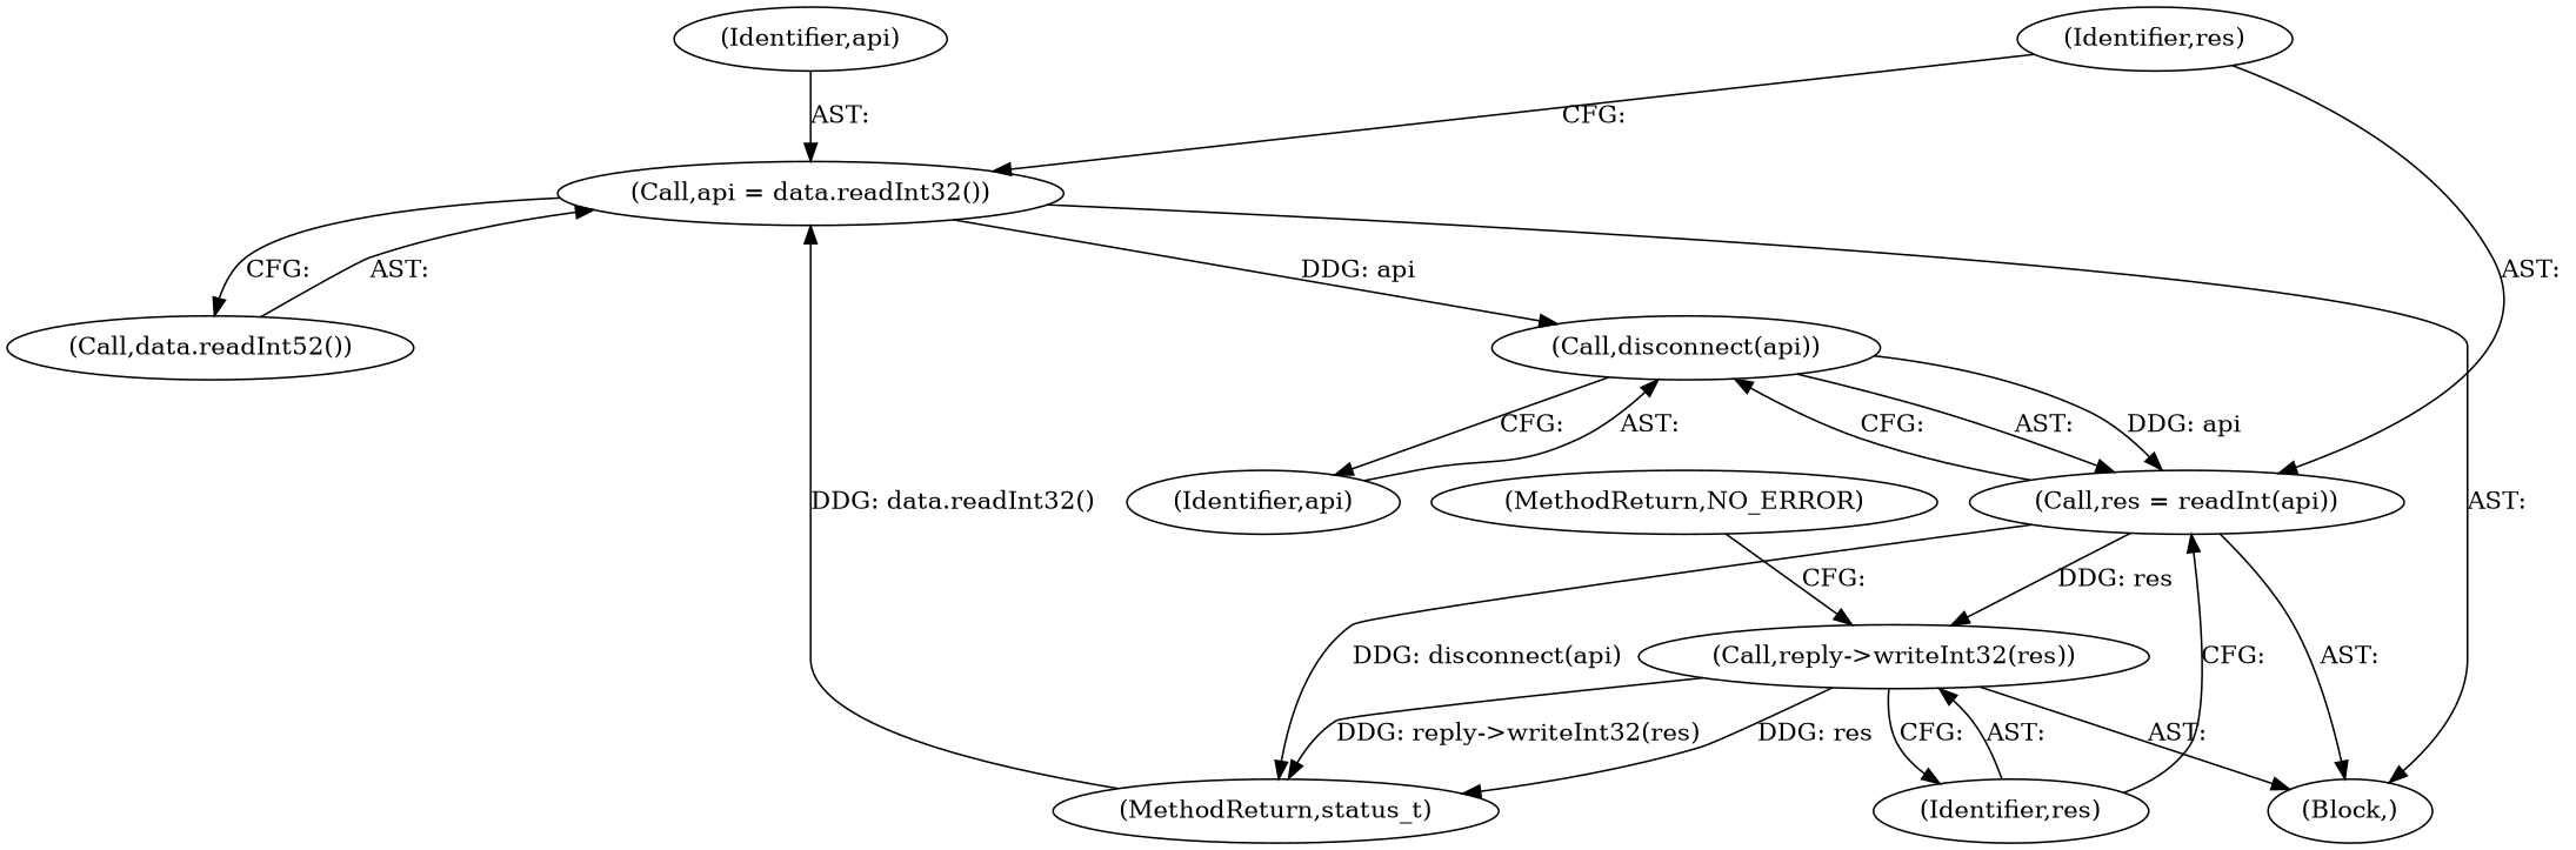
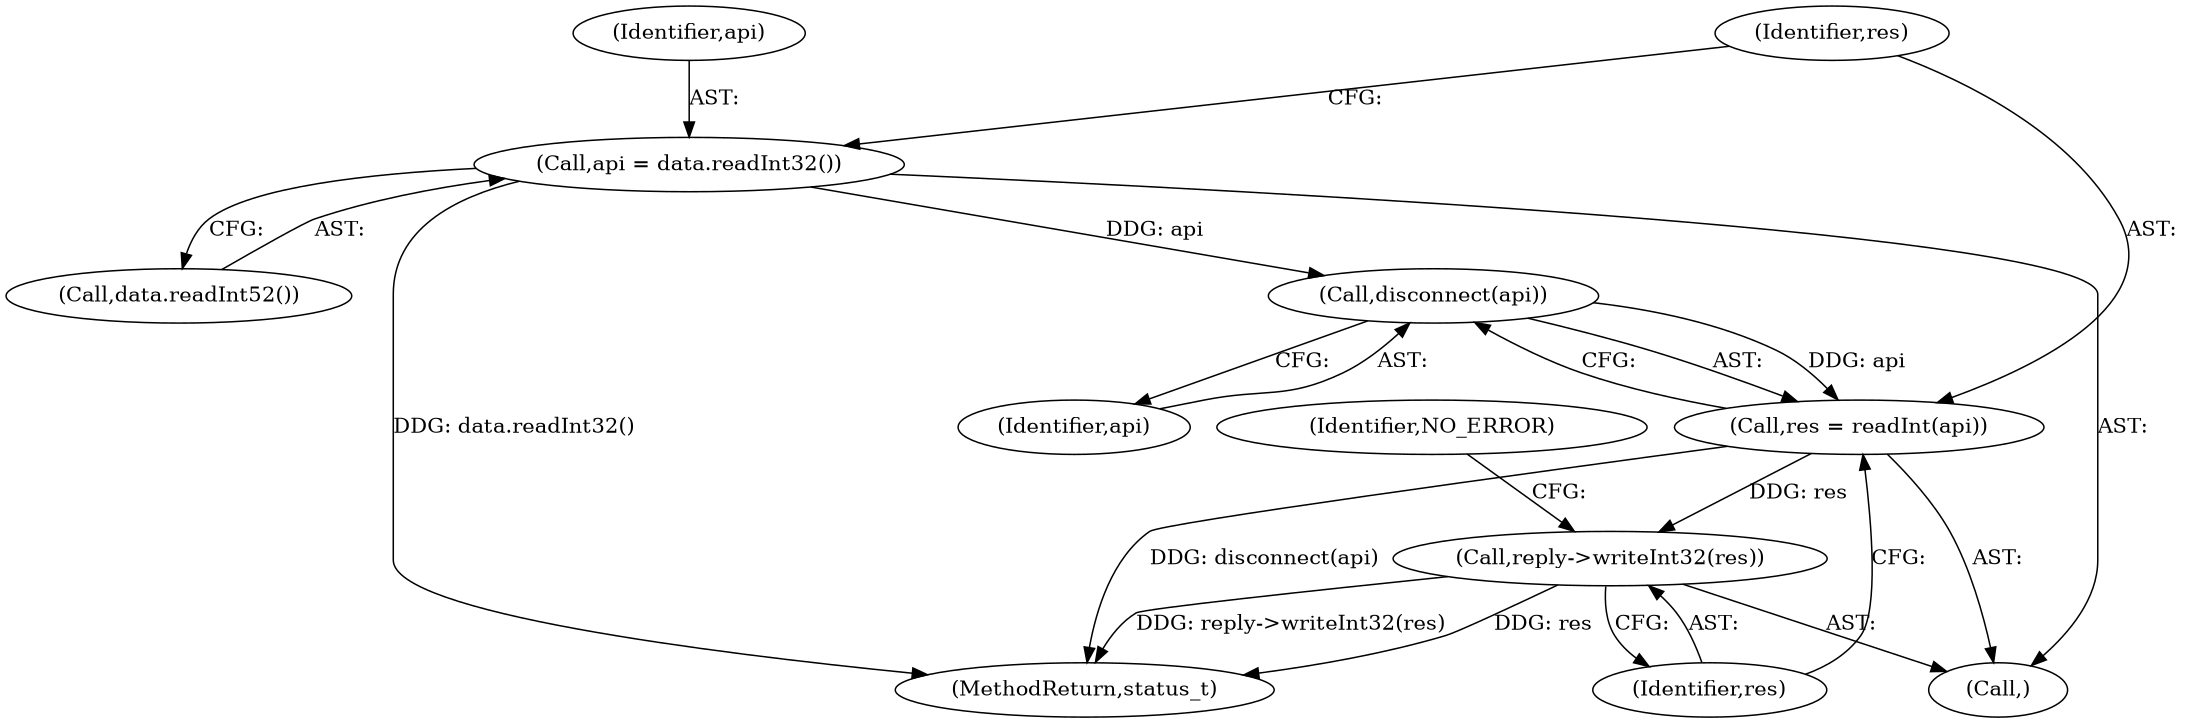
  digraph {
    n1 [label="(Call,api = data.readInt32())"]
    n2 [label="(Call,disconnect(api))"]
    n3 [label="(MethodReturn,status_t)"]
    n4 [label="(Call,data.readInt52())"]
-   n5 [label="(Block,)"]
+   n5 [label="(Call,)"]
    n6 [label="(Call,res = readInt(api))"]
    n7 [label="(Identifier,api)"]
    n8 [label="(Call,reply->writeInt32(res))"]
    n9 [label="(Identifier,res)"]
    n10 [label="(Identifier,res)"]
-   n11 [label="(MethodReturn,NO_ERROR)"]
+   n11 [label="(Identifier,NO_ERROR)"]
    n12 [label="(Identifier,api)"]
    n1 -> n2 [label="DDG: api"]
-   n3 -> n1 [label="DDG: data.readInt32()"]
+   n1 -> n3 [label="DDG: data.readInt32()"]
    n1 -> n4 [label="CFG: "]
    n1 -> n5 [label="AST: "]
    n2 -> n6 [label="AST: "]
    n2 -> n6 [label="DDG: api"]
    n2 -> n7 [label="CFG: "]
    n4 -> n1 [label="AST: "]
    n6 -> n2 [label="CFG: "]
    n6 -> n3 [label="DDG: disconnect(api)"]
    n6 -> n5 [label="AST: "]
    n6 -> n8 [label="DDG: res"]
    n7 -> n2 [label="AST: "]
    n8 -> n3 [label="DDG: reply->writeInt32(res)"]
    n8 -> n3 [label="DDG: res"]
    n8 -> n5 [label="AST: "]
    n8 -> n9 [label="CFG: "]
    n9 -> n6 [label="CFG: "]
    n9 -> n8 [label="AST: "]
    n10 -> n1 [label="CFG: "]
    n10 -> n6 [label="AST: "]
    n11 -> n8 [label="CFG: "]
    n12 -> n1 [label="AST: "]
  }
